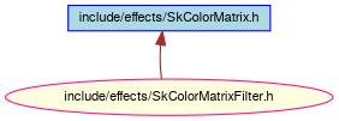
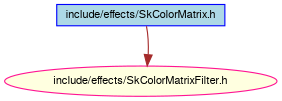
  digraph {
    node [fontname=FreeSans fontsize=10 style=filled]
    n1 [color=blue fillcolor=lightblue fontcolor=black height=0.2 label="include/effects/SkColorMatrix.h" shape=box width=0.4]
    n2 [color=deeppink fillcolor=lightyellow height=0.2 label="include/effects/SkColorMatrixFilter.h" shape=ellipse width=0.4]
-   n1 -> n2 [color=brown dir=back fontname=FreeSans fontsize=10 labelfontname=FreeSans labelfontsize=10 style=solid]
+   n2 -> n1 [color=brown dir=back fontname=FreeSans fontsize=10 labelfontname=FreeSans labelfontsize=10 style=solid]
  }
